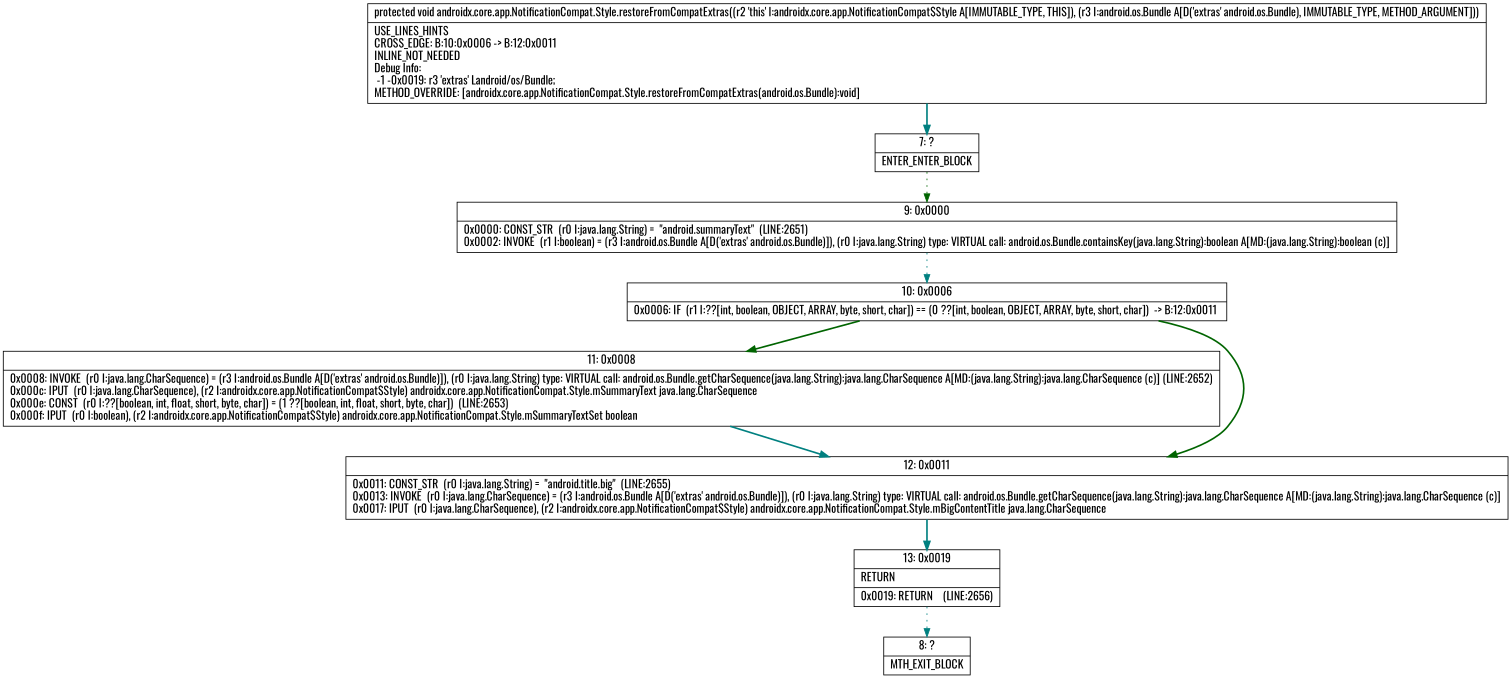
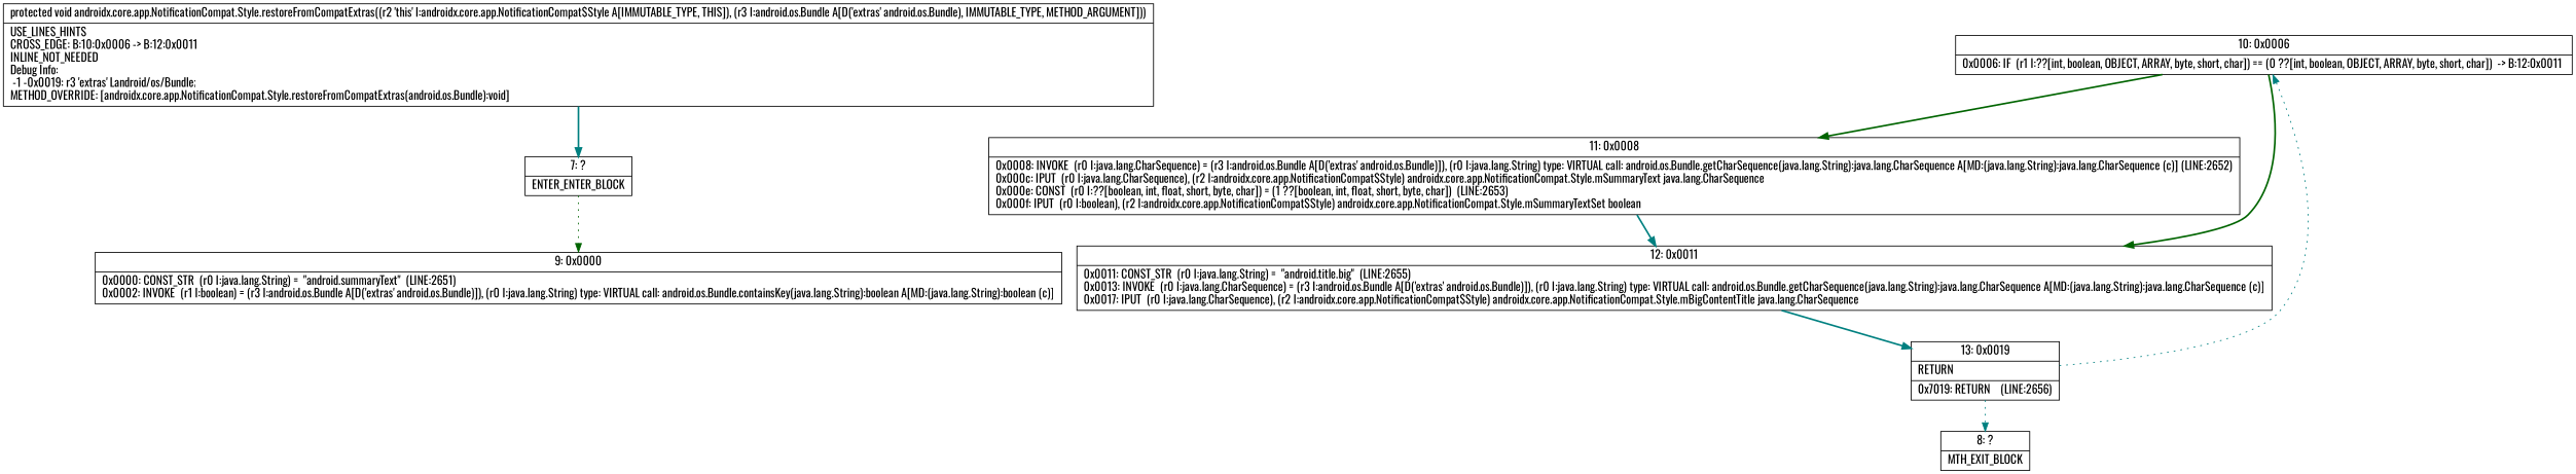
  digraph {
    fontname=Oswald
    node [fontname=Oswald shape=record]
    edge [color=teal fontname=Oswald style=bold]
    n1 [label="{7\:\ ?|ENTER_ENTER_BLOCK\l}"]
    n2 [label="{9\:\ 0x0000|0x0000: CONST_STR  (r0 I:java.lang.String) =  \"android.summaryText\"  (LINE:2651)\l0x0002: INVOKE  (r1 I:boolean) = (r3 I:android.os.Bundle A[D('extras' android.os.Bundle)]), (r0 I:java.lang.String) type: VIRTUAL call: android.os.Bundle.containsKey(java.lang.String):boolean A[MD:(java.lang.String):boolean (c)]\l}"]
    n3 [label="{10\:\ 0x0006|0x0006: IF  (r1 I:??[int, boolean, OBJECT, ARRAY, byte, short, char]) == (0 ??[int, boolean, OBJECT, ARRAY, byte, short, char])  \-\> B:12:0x0011 \l}"]
    n4 [label="{11\:\ 0x0008|0x0008: INVOKE  (r0 I:java.lang.CharSequence) = (r3 I:android.os.Bundle A[D('extras' android.os.Bundle)]), (r0 I:java.lang.String) type: VIRTUAL call: android.os.Bundle.getCharSequence(java.lang.String):java.lang.CharSequence A[MD:(java.lang.String):java.lang.CharSequence (c)] (LINE:2652)\l0x000c: IPUT  (r0 I:java.lang.CharSequence), (r2 I:androidx.core.app.NotificationCompat$Style) androidx.core.app.NotificationCompat.Style.mSummaryText java.lang.CharSequence \l0x000e: CONST  (r0 I:??[boolean, int, float, short, byte, char]) = (1 ??[boolean, int, float, short, byte, char])  (LINE:2653)\l0x000f: IPUT  (r0 I:boolean), (r2 I:androidx.core.app.NotificationCompat$Style) androidx.core.app.NotificationCompat.Style.mSummaryTextSet boolean \l}"]
    n5 [label="{12\:\ 0x0011|0x0011: CONST_STR  (r0 I:java.lang.String) =  \"android.title.big\"  (LINE:2655)\l0x0013: INVOKE  (r0 I:java.lang.CharSequence) = (r3 I:android.os.Bundle A[D('extras' android.os.Bundle)]), (r0 I:java.lang.String) type: VIRTUAL call: android.os.Bundle.getCharSequence(java.lang.String):java.lang.CharSequence A[MD:(java.lang.String):java.lang.CharSequence (c)]\l0x0017: IPUT  (r0 I:java.lang.CharSequence), (r2 I:androidx.core.app.NotificationCompat$Style) androidx.core.app.NotificationCompat.Style.mBigContentTitle java.lang.CharSequence \l}"]
-   n6 [label="{13\:\ 0x0019|RETURN\l|0x0019: RETURN    (LINE:2656)\l}"]
+   n6 [label="{13\:\ 0x0019|RETURN\l|0x7019: RETURN    (LINE:2656)\l}"]
    n7 [label="{8\:\ ?|MTH_EXIT_BLOCK\l}"]
    n8 [label="{protected void androidx.core.app.NotificationCompat.Style.restoreFromCompatExtras((r2 'this' I:androidx.core.app.NotificationCompat$Style A[IMMUTABLE_TYPE, THIS]), (r3 I:android.os.Bundle A[D('extras' android.os.Bundle), IMMUTABLE_TYPE, METHOD_ARGUMENT]))  | USE_LINES_HINTS\lCROSS_EDGE: B:10:0x0006 \-\> B:12:0x0011\lINLINE_NOT_NEEDED\lDebug Info:\l  \-1 \-0x0019: r3 'extras' Landroid\/os\/Bundle;\lMETHOD_OVERRIDE: [androidx.core.app.NotificationCompat.Style.restoreFromCompatExtras(android.os.Bundle):void]\l}"]
    n1 -> n2 [color=darkgreen style=dotted]
-   n2 -> n3 [style=dotted]
+   n6 -> n3 [style=dotted]
    n3 -> n4 [color=darkgreen]
    n3 -> n5 [color=darkgreen]
    n4 -> n5
    n5 -> n6
    n6 -> n7 [style=dotted]
    n8 -> n1
  }
